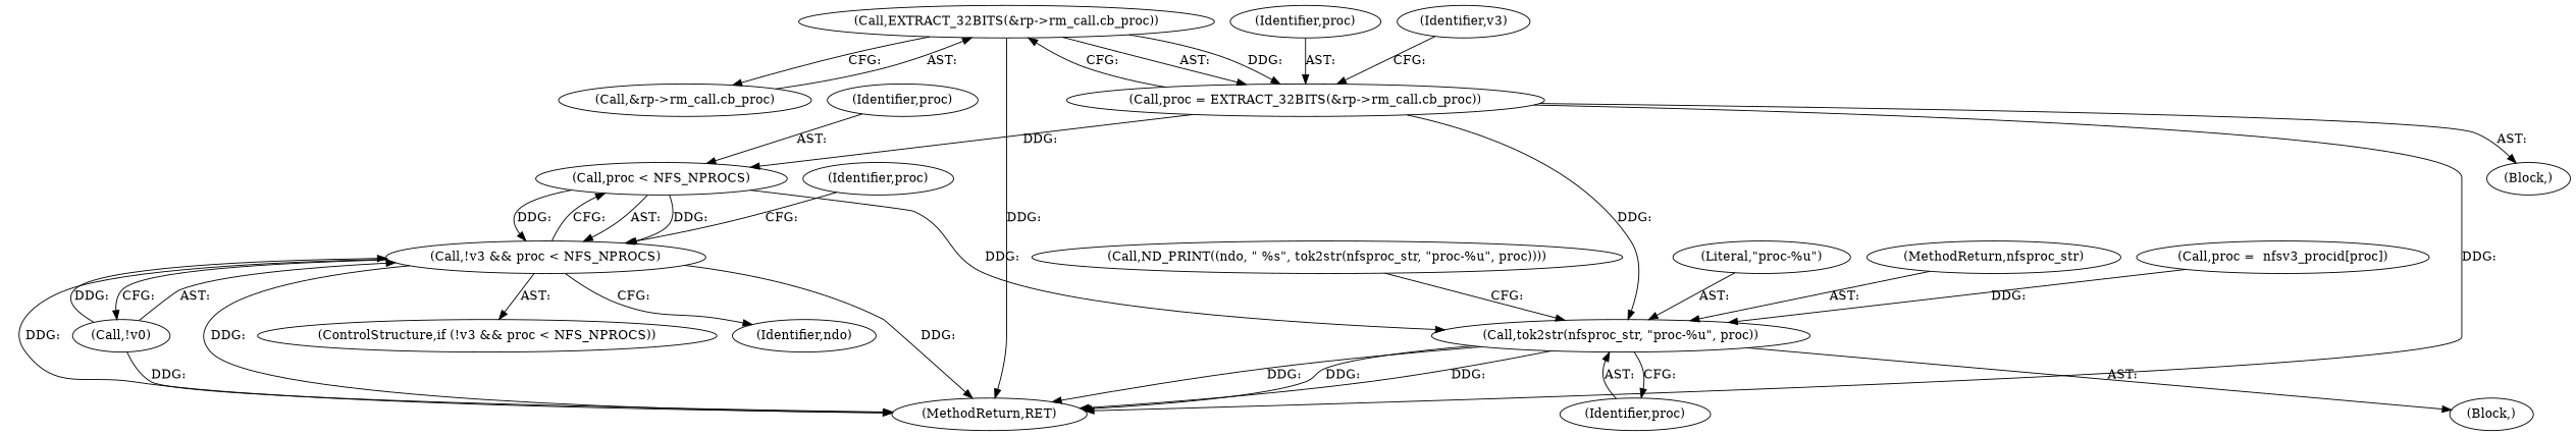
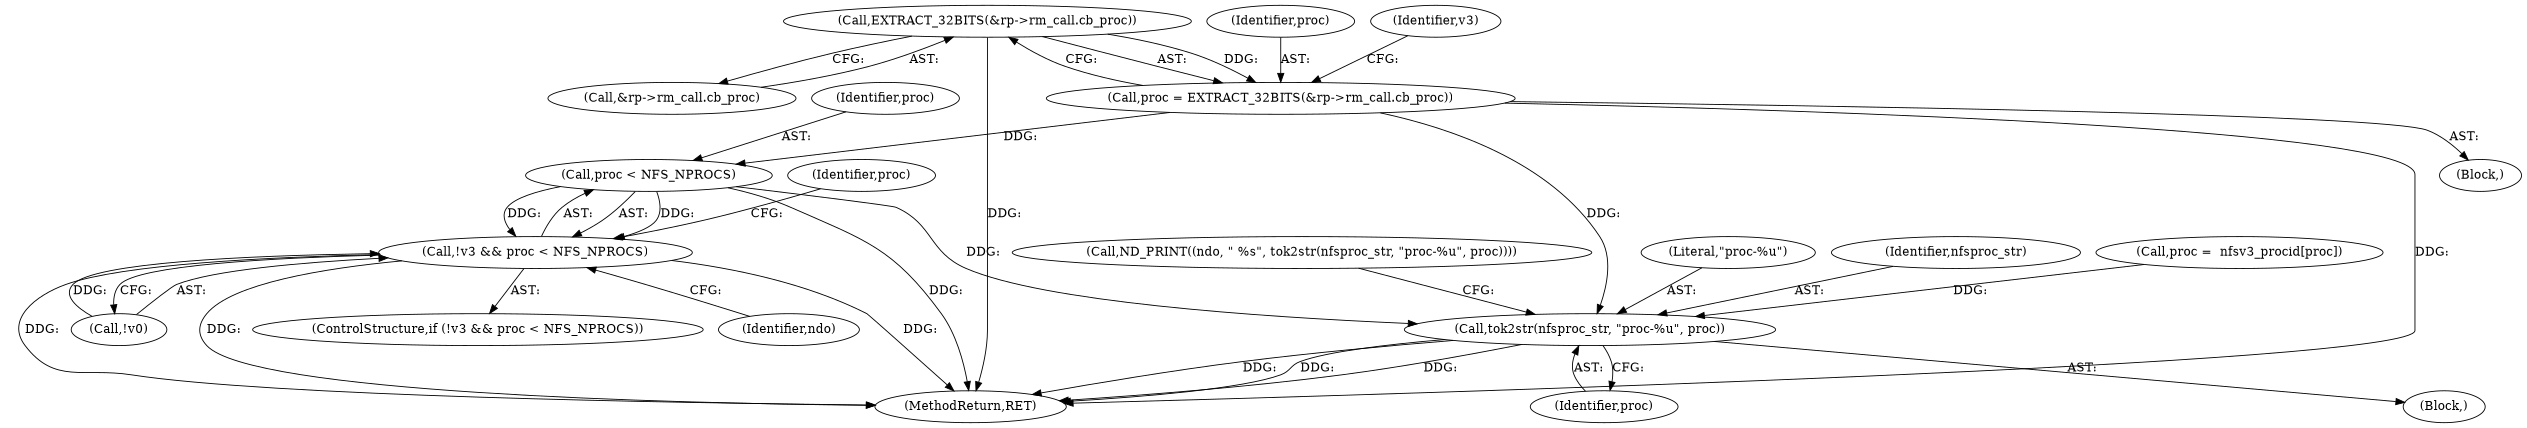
  digraph {
    n1 [label="(Call,EXTRACT_32BITS(&rp->rm_call.cb_proc))"]
    n2 [label="(Call,proc = EXTRACT_32BITS(&rp->rm_call.cb_proc))"]
    n3 [label="(Call,&rp->rm_call.cb_proc)"]
    n4 [label="(MethodReturn,RET)"]
    n5 [label="(Call,proc < NFS_NPROCS)"]
    n6 [label="(Call,tok2str(nfsproc_str, \"proc-%u\", proc))"]
    n7 [label="(Block,)"]
    n8 [label="(Call,!v3 && proc < NFS_NPROCS)"]
    n9 [label="(Identifier,proc)"]
    n10 [label="(Block,)"]
    n11 [label="(ControlStructure,if (!v3 && proc < NFS_NPROCS))"]
    n12 [label="(Call,!v0)"]
    n13 [label="(Identifier,proc)"]
    n14 [label="(Identifier,ndo)"]
    n15 [label="(Literal,\"proc-%u\")"]
    n16 [label="(Identifier,proc)"]
-   n17 [label="(MethodReturn,nfsproc_str)"]
+   n17 [label="(Identifier,nfsproc_str)"]
    n18 [label="(Call,proc =  nfsv3_procid[proc])"]
    n19 [label="(Identifier,proc)"]
    n20 [label="(Call,ND_PRINT((ndo, \" %s\", tok2str(nfsproc_str, \"proc-%u\", proc))))"]
    n21 [label="(Identifier,v3)"]
    n1 -> n2 [label="AST: "]
    n1 -> n2 [label="DDG: "]
    n1 -> n3 [label="CFG: "]
    n1 -> n4 [label="DDG: "]
    n2 -> n1 [label="CFG: "]
    n2 -> n4 [label="DDG: "]
    n2 -> n5 [label="DDG: "]
    n2 -> n6 [label="DDG: "]
    n2 -> n7 [label="AST: "]
    n3 -> n1 [label="AST: "]
-   n12 -> n4 [label="DDG: "]
+   n5 -> n4 [label="DDG: "]
    n5 -> n6 [label="DDG: "]
    n5 -> n8 [label="AST: "]
    n5 -> n8 [label="DDG: "]
    n5 -> n8 [label="DDG: "]
    n6 -> n4 [label="DDG: "]
    n6 -> n4 [label="DDG: "]
    n6 -> n4 [label="DDG: "]
    n6 -> n9 [label="CFG: "]
    n6 -> n10 [label="AST: "]
    n8 -> n4 [label="DDG: "]
    n8 -> n4 [label="DDG: "]
    n8 -> n4 [label="DDG: "]
-   n8 -> n5 [label="CFG: "]
+   n8 -> n5 [label="AST: "]
    n8 -> n11 [label="AST: "]
    n8 -> n12 [label="CFG: "]
    n9 -> n6 [label="AST: "]
    n12 -> n8 [label="AST: "]
    n12 -> n8 [label="DDG: "]
    n13 -> n5 [label="AST: "]
-   n8 -> n14 [label="CFG: "]
+   n14 -> n8 [label="CFG: "]
    n15 -> n6 [label="AST: "]
    n16 -> n2 [label="AST: "]
    n17 -> n6 [label="AST: "]
    n18 -> n6 [label="DDG: "]
    n19 -> n8 [label="CFG: "]
    n20 -> n6 [label="CFG: "]
    n21 -> n2 [label="CFG: "]
  }
